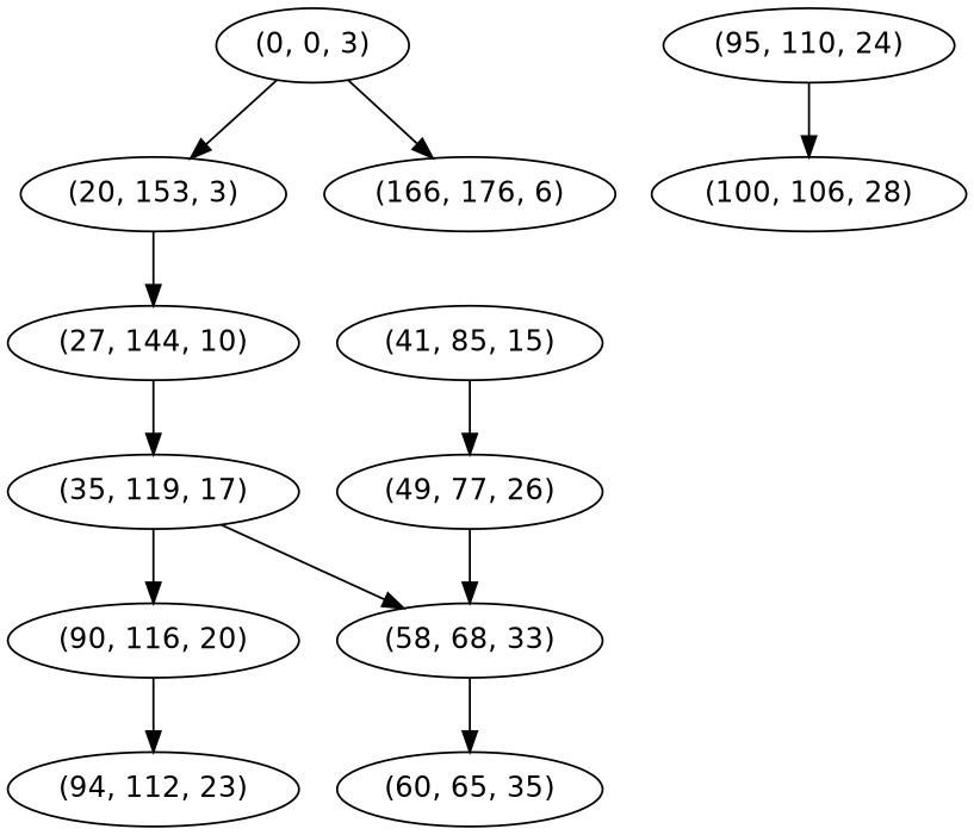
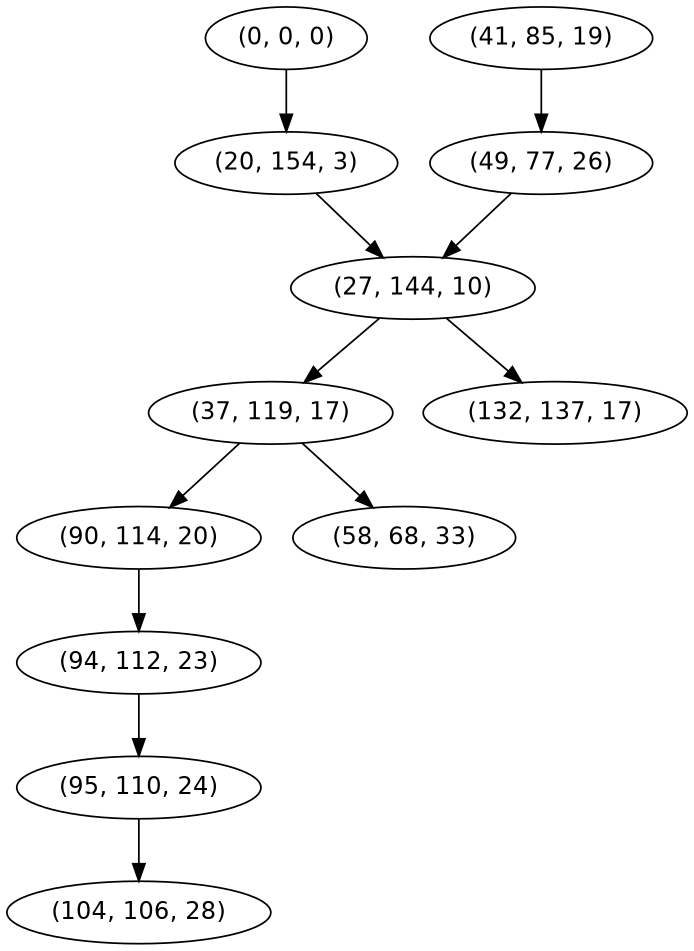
  digraph {
    fontname="DejaVu Sans"
    node [fontname="DejaVu Sans"]
    edge [fontname="DejaVu Sans"]
-   "(0, 0, 0)" [label="(0, 0, 3)"]
-   "(20, 153, 3)"
-   "(166, 176, 6)"
+   "(0, 0, 0)"
+   "(20, 153, 3)" [label="(20, 154, 3)"]
    "(27, 144, 10)"
-   "(37, 119, 17)" [label="(35, 119, 17)"]
-   "(90, 116, 20)"
+   "(37, 119, 17)"
+   "(132, 137, 17)"
+   "(90, 116, 20)" [label="(90, 114, 20)"]
    "(58, 68, 33)"
-   "(41, 85, 19)" [label="(41, 85, 15)"]
+   "(41, 85, 19)"
    "(49, 77, 26)"
    "(94, 112, 23)"
-   "(60, 65, 35)"
    "(95, 110, 24)"
-   "(100, 106, 28)"
+   "(100, 106, 28)" [label="(104, 106, 28)"]
    "(0, 0, 0)" -> "(20, 153, 3)"
-   "(0, 0, 0)" -> "(166, 176, 6)"
    "(20, 153, 3)" -> "(27, 144, 10)"
    "(27, 144, 10)" -> "(37, 119, 17)"
+   "(27, 144, 10)" -> "(132, 137, 17)"
    "(37, 119, 17)" -> "(90, 116, 20)"
    "(37, 119, 17)" -> "(58, 68, 33)"
    "(90, 116, 20)" -> "(94, 112, 23)"
-   "(58, 68, 33)" -> "(60, 65, 35)"
    "(41, 85, 19)" -> "(49, 77, 26)"
-   "(49, 77, 26)" -> "(58, 68, 33)"
+   "(49, 77, 26)" -> "(27, 144, 10)"
+   "(94, 112, 23)" -> "(95, 110, 24)"
    "(95, 110, 24)" -> "(100, 106, 28)"
  }
